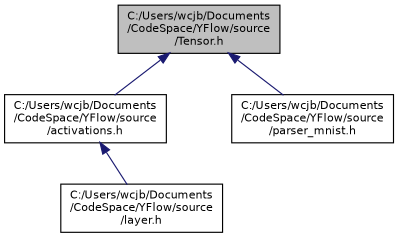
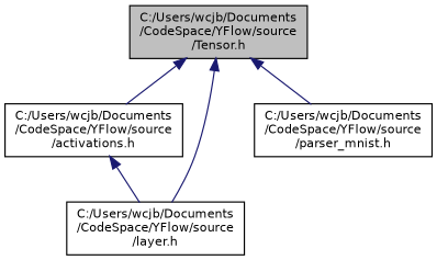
  digraph {
    fontname="DejaVu Sans"
    node [color=black fillcolor=white fontname="DejaVu Sans" fontsize=10 shape=record style=filled]
    edge [color=midnightblue dir=back fontname="DejaVu Sans" fontsize=10 labelfontname=Helvetica labelfontsize=10 style=solid]
    n1 [fillcolor=grey75 fontcolor=black height=0.2 label="C:/Users/wcjb/Documents\l/CodeSpace/YFlow/source\l/Tensor.h" width=0.4]
    n2 [height=0.2 label="C:/Users/wcjb/Documents\l/CodeSpace/YFlow/source\l/activations.h" width=0.4]
    n3 [height=0.2 label="C:/Users/wcjb/Documents\l/CodeSpace/YFlow/source\l/layer.h" width=0.4]
    n4 [height=0.2 label="C:/Users/wcjb/Documents\l/CodeSpace/YFlow/source\l/parser_mnist.h" width=0.4]
    n1 -> n2
+   n1 -> n3
    n1 -> n4
    n2 -> n3
  }
